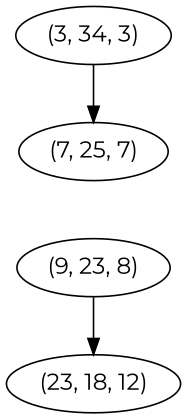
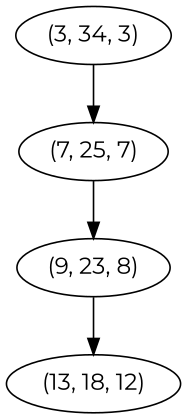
  digraph {
    fontname=Montserrat
    node [fontname=Montserrat]
    edge [fontname=Montserrat]
    n1 [label="(3, 34, 3)"]
    "(7, 25, 7)"
    "(9, 23, 8)"
-   "(13, 18, 12)" [label="(23, 18, 12)"]
+   "(13, 18, 12)"
    n1 -> "(7, 25, 7)"
+   "(7, 25, 7)" -> "(9, 23, 8)"
    "(9, 23, 8)" -> "(13, 18, 12)"
  }
